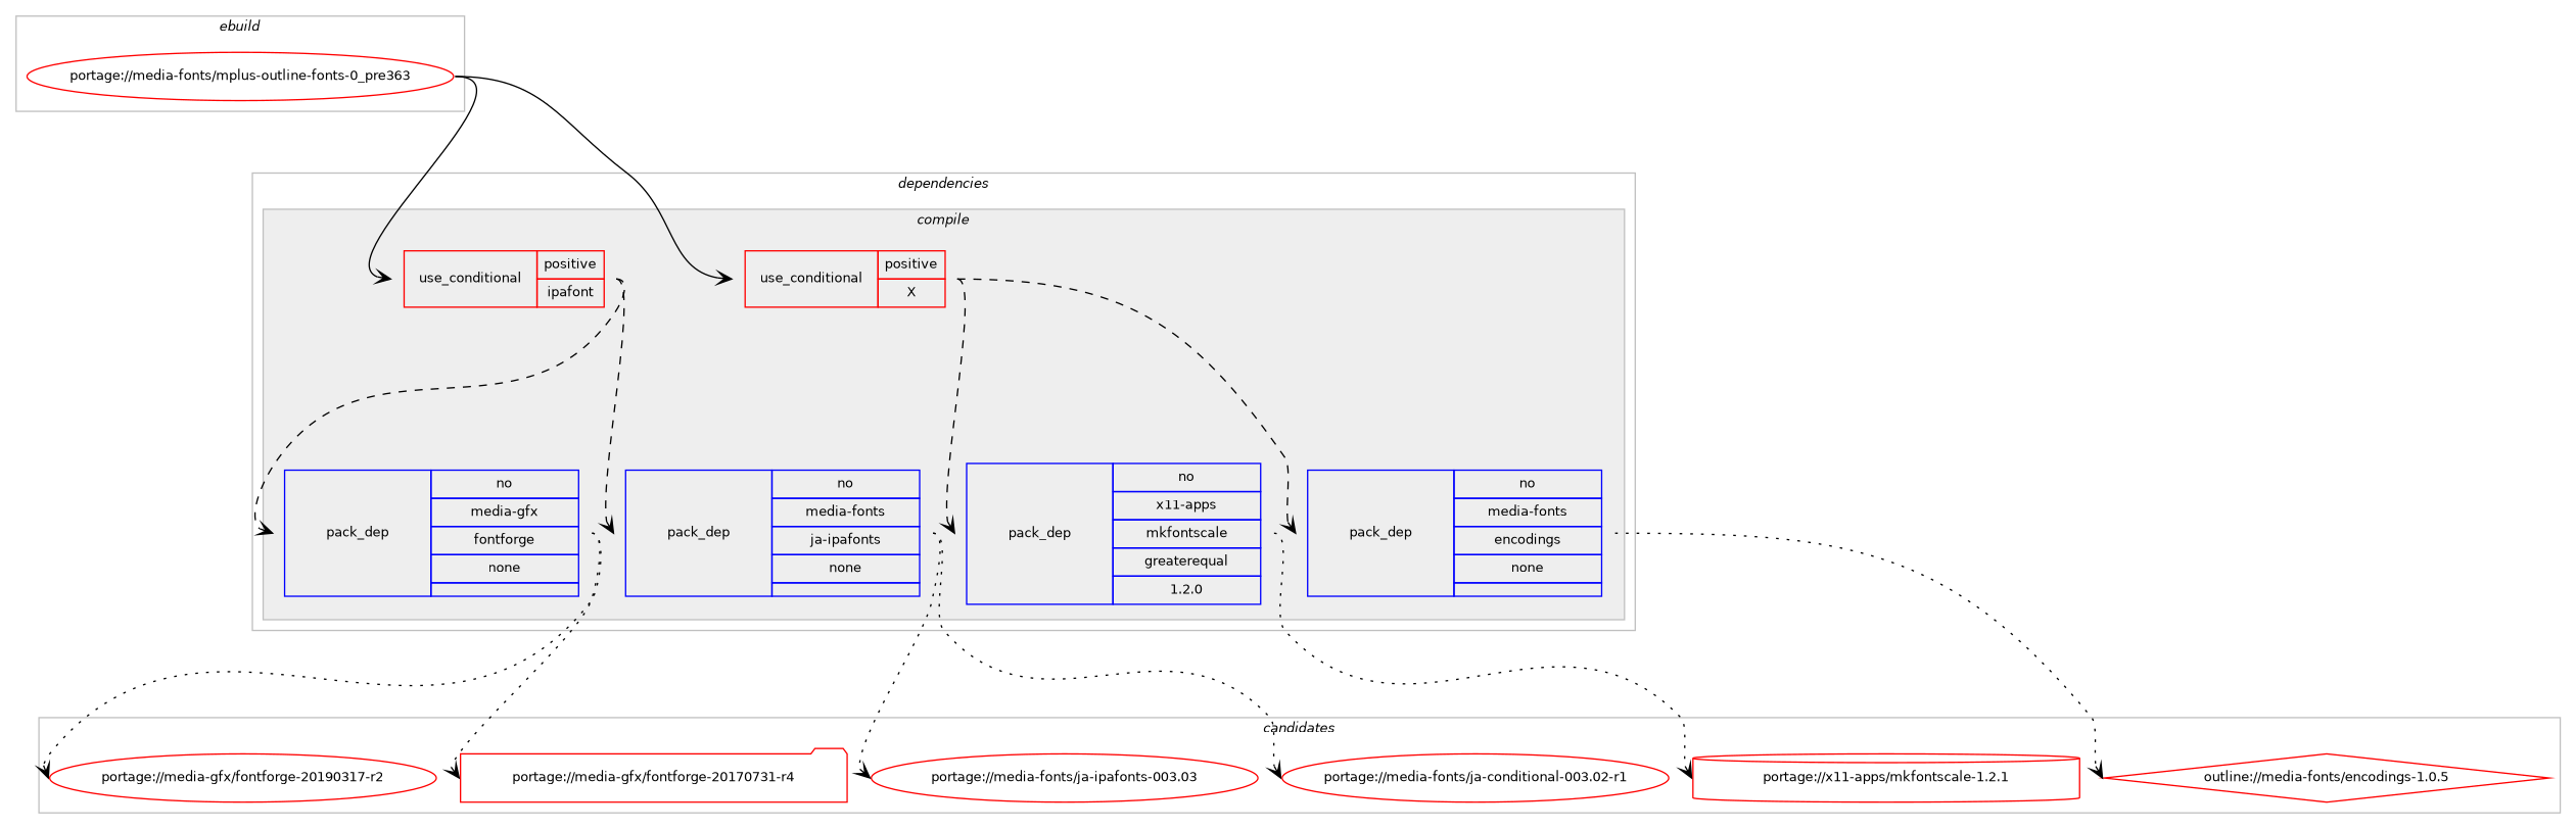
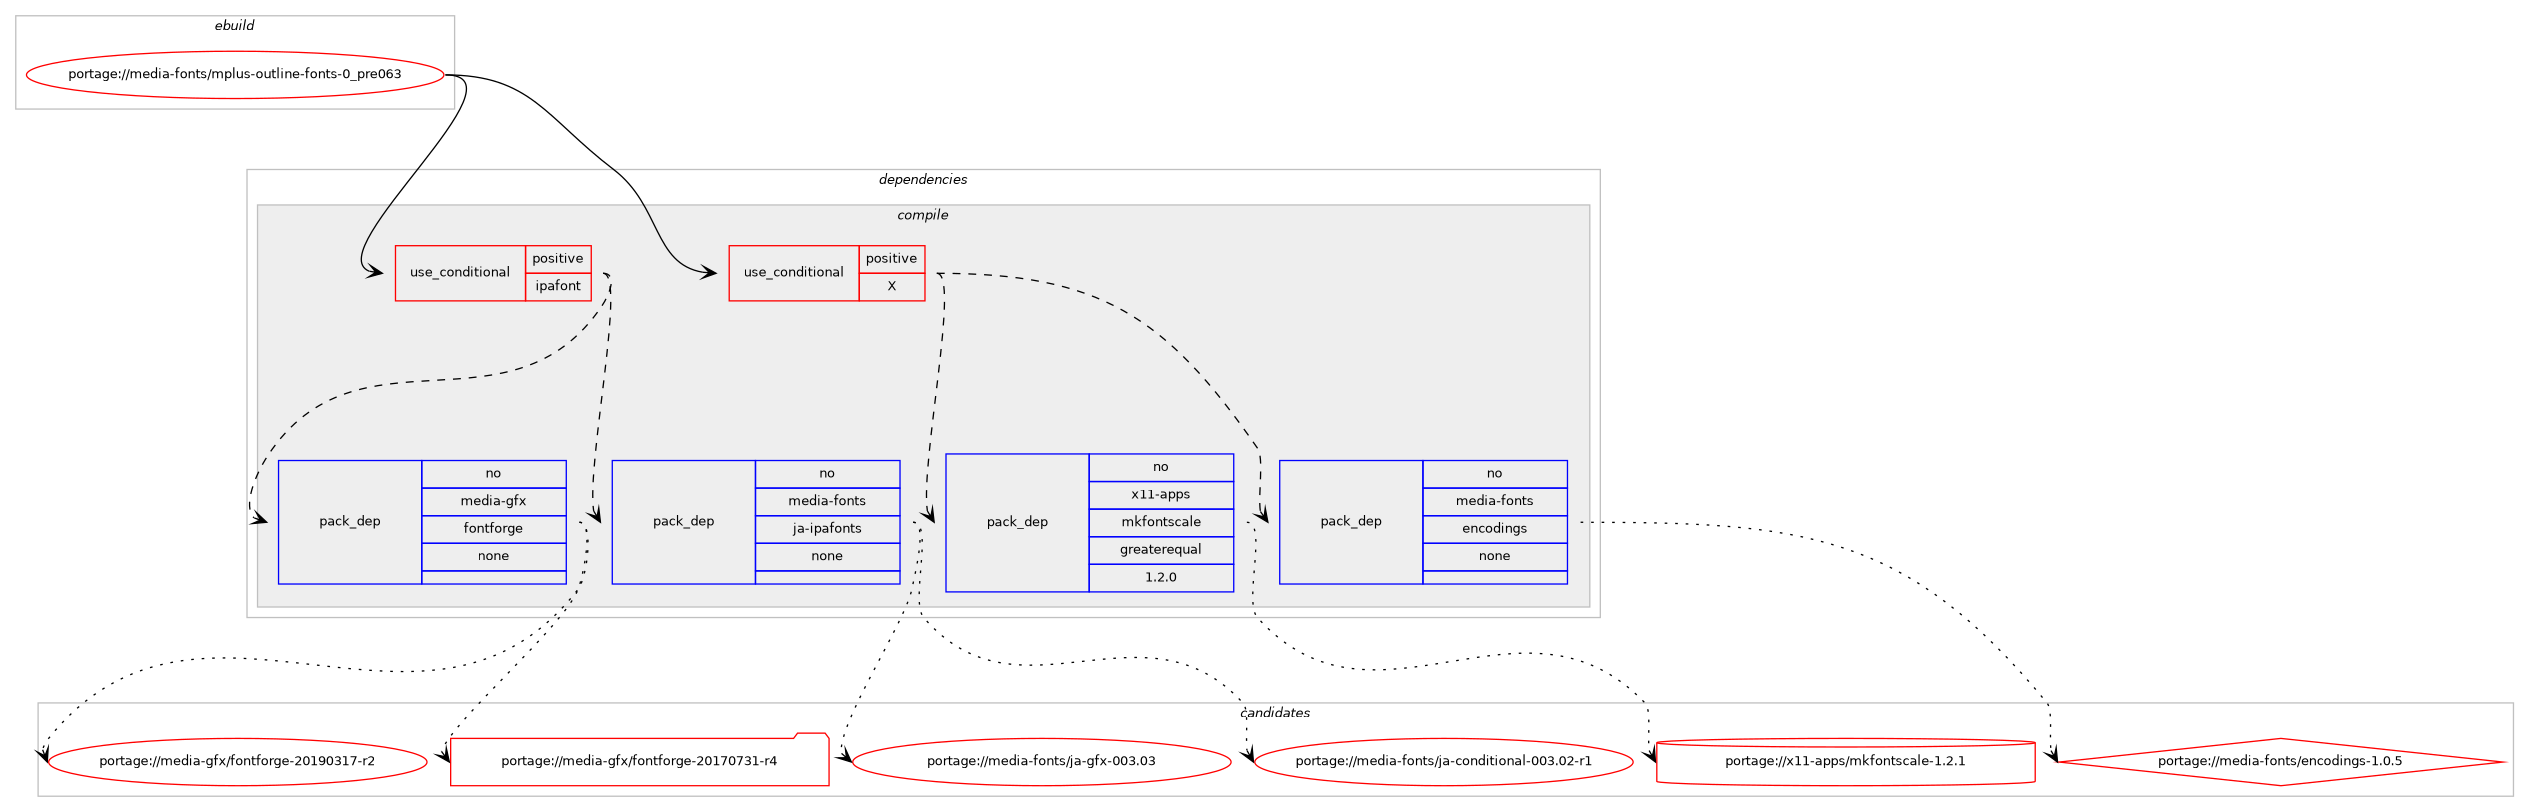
  digraph {
    compound=true
    concentrate=true
    fontname=Helvetica
    fontsize=10
    newrank=true
    rankdir=TB
    ranksep=1.5
    node [color=red fontname=Helvetica fontsize=10 shape=none]
    edge [arrowhead=vee headport=w style=dotted tailport=e weight=20]
-   n1 [label="portage://media-fonts/mplus-outline-fonts-0_pre363" shape=ellipse width=4]
+   n1 [label="portage://media-fonts/mplus-outline-fonts-0_pre063" shape=ellipse width=4]
    n2 [color=blue label=<<TABLE BORDER="0" CELLBORDER="1" CELLSPACING="0" CELLPADDING="4" WIDTH="220"><TR><TD ROWSPAN="6" CELLPADDING="30">pack_dep</TD></TR><TR><TD WIDTH="110">no</TD></TR><TR><TD>x11-apps</TD></TR><TR><TD>mkfontscale</TD></TR><TR><TD>greaterequal</TD></TR><TR><TD>1.2.0</TD></TR></TABLE>>]
    n3 [color=blue label=<<TABLE BORDER="0" CELLBORDER="1" CELLSPACING="0" CELLPADDING="4" WIDTH="220"><TR><TD ROWSPAN="6" CELLPADDING="30">pack_dep</TD></TR><TR><TD WIDTH="110">no</TD></TR><TR><TD>media-fonts</TD></TR><TR><TD>encodings</TD></TR><TR><TD>none</TD></TR><TR><TD></TD></TR></TABLE>>]
    n4 [label=<<TABLE BORDER="0" CELLBORDER="1" CELLSPACING="0" CELLPADDING="4"><TR><TD ROWSPAN="3" CELLPADDING="10">use_conditional</TD></TR><TR><TD>positive</TD></TR><TR><TD>X</TD></TR></TABLE>>]
    n5 [color=blue label=<<TABLE BORDER="0" CELLBORDER="1" CELLSPACING="0" CELLPADDING="4" WIDTH="220"><TR><TD ROWSPAN="6" CELLPADDING="30">pack_dep</TD></TR><TR><TD WIDTH="110">no</TD></TR><TR><TD>media-gfx</TD></TR><TR><TD>fontforge</TD></TR><TR><TD>none</TD></TR><TR><TD></TD></TR></TABLE>>]
    n6 [color=blue label=<<TABLE BORDER="0" CELLBORDER="1" CELLSPACING="0" CELLPADDING="4" WIDTH="220"><TR><TD ROWSPAN="6" CELLPADDING="30">pack_dep</TD></TR><TR><TD WIDTH="110">no</TD></TR><TR><TD>media-fonts</TD></TR><TR><TD>ja-ipafonts</TD></TR><TR><TD>none</TD></TR><TR><TD></TD></TR></TABLE>>]
    n7 [label=<<TABLE BORDER="0" CELLBORDER="1" CELLSPACING="0" CELLPADDING="4"><TR><TD ROWSPAN="3" CELLPADDING="10">use_conditional</TD></TR><TR><TD>positive</TD></TR><TR><TD>ipafont</TD></TR></TABLE>>]
    n8 [label="portage://x11-apps/mkfontscale-1.2.1" shape=cylinder width=4]
-   n9 [label="outline://media-fonts/encodings-1.0.5" shape=diamond width=4]
+   n9 [label="portage://media-fonts/encodings-1.0.5" shape=diamond width=4]
    n10 [label="portage://media-gfx/fontforge-20170731-r4" shape=folder width=4]
    n11 [label="portage://media-gfx/fontforge-20190317-r2" shape=ellipse width=4]
    n12 [label="portage://media-fonts/ja-conditional-003.02-r1" shape=ellipse width=4]
-   n13 [label="portage://media-fonts/ja-ipafonts-003.03" shape=ellipse width=4]
+   n13 [label="portage://media-fonts/ja-gfx-003.03" shape=ellipse width=4]
    subgraph cluster_1 {
      color=gray
      label=<<i>ebuild</i>>
      rank=same
      n1
    }
    subgraph cluster_2 {
      color=gray
      label=<<i>dependencies</i>>
      subgraph cluster_3 {
        color=gray
        fillcolor="#eeeeee"
        label=<<i>compile</i>>
        style=filled
        subgraph sub_4 {
          color=gray
          fillcolor="#eeeeee"
          label=<<i>compile</i>>
          style=filled
          n4
          subgraph sub_5 {
            color=gray
            fillcolor="#eeeeee"
            label=<<i>compile</i>>
            style=filled
            n2
          }
          subgraph sub_6 {
            color=gray
            fillcolor="#eeeeee"
            label=<<i>compile</i>>
            style=filled
            n3
          }
        }
        subgraph sub_7 {
          color=gray
          fillcolor="#eeeeee"
          label=<<i>compile</i>>
          style=filled
          n7
          subgraph sub_8 {
            color=gray
            fillcolor="#eeeeee"
            label=<<i>compile</i>>
            style=filled
            n5
          }
          subgraph sub_9 {
            color=gray
            fillcolor="#eeeeee"
            label=<<i>compile</i>>
            style=filled
            n6
          }
        }
      }
      subgraph cluster_10 {
        color=gray
        fillcolor="#eeeeee"
        label=<<i>compile and run</i>>
        style=filled
      }
      subgraph cluster_11 {
        color=gray
        fillcolor="#eeeeee"
        label=<<i>run</i>>
        style=filled
      }
    }
    subgraph cluster_12 {
      color=gray
      label=<<i>candidates</i>>
      rank=same
      subgraph sub_13 {
        color=black
        label=<<i>candidates</i>>
        nodesep=1
        rank=same
        n8
      }
      subgraph sub_14 {
        color=black
        label=<<i>candidates</i>>
        nodesep=1
        rank=same
        n9
      }
      subgraph sub_15 {
        color=black
        label=<<i>candidates</i>>
        nodesep=1
        rank=same
        n10
        n11
      }
      subgraph sub_16 {
        color=black
        label=<<i>candidates</i>>
        nodesep=1
        rank=same
        n12
        n13
      }
    }
    n1 -> n4 [style=solid]
    n1 -> n7 [style=solid]
    n2 -> n8 [weight=100]
    n3 -> n9 [weight=100]
    n4 -> n2 [style=dashed]
    n4 -> n3 [style=dashed]
    n5 -> n10 [weight=100]
    n5 -> n11 [weight=100]
    n6 -> n12 [weight=100]
    n6 -> n13 [weight=100]
    n7 -> n5 [style=dashed]
    n7 -> n6 [style=dashed]
  }
